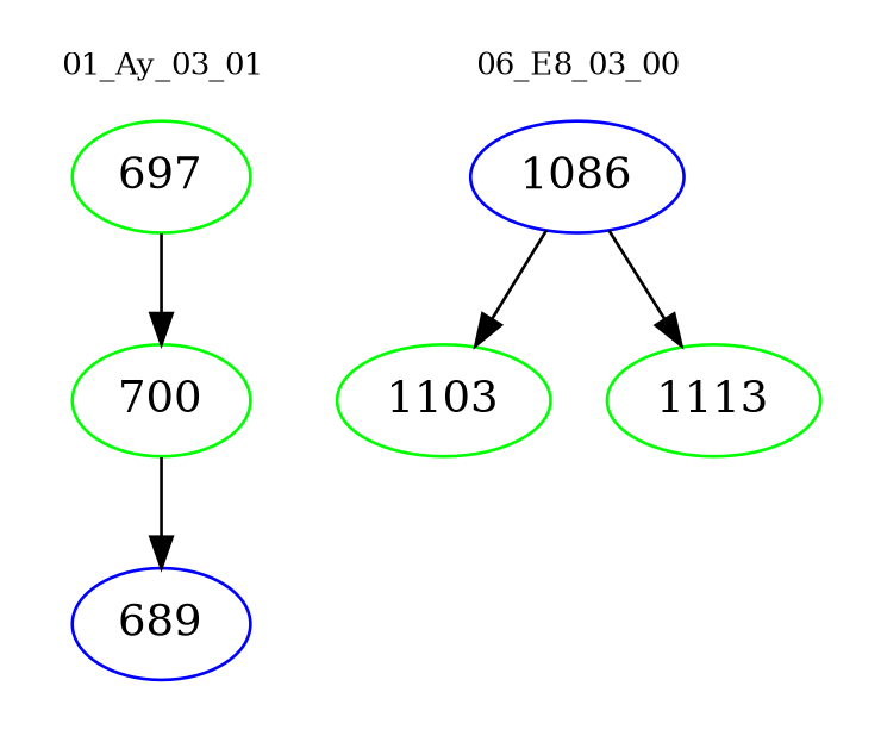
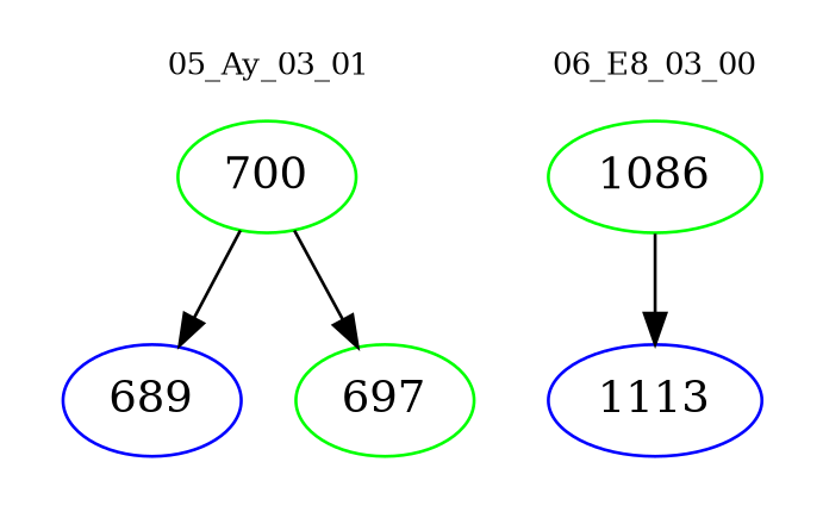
  digraph {
    node [color=green]
    edge [color=black]
    n1 [label=700]
    n2 [color=blue label=689]
    n3 [label=697]
-   n4 [color=blue label=1086]
-   n5 [label=1103]
-   n6 [label=1113]
+   n4 [label=1086]
+   n6 [color=blue label=1113]
    subgraph cluster_1 {
      color=white
      fontsize=10
-     label="01_Ay_03_01"
+     label="05_Ay_03_01"
      n1
      n2
      n3
    }
    subgraph cluster_2 {
      color=white
      fontsize=10
      label="06_E8_03_00"
      n4
-     n5
      n6
    }
    n1 -> n2
-   n3 -> n1
-   n4 -> n5
+   n1 -> n3
    n4 -> n6
  }
